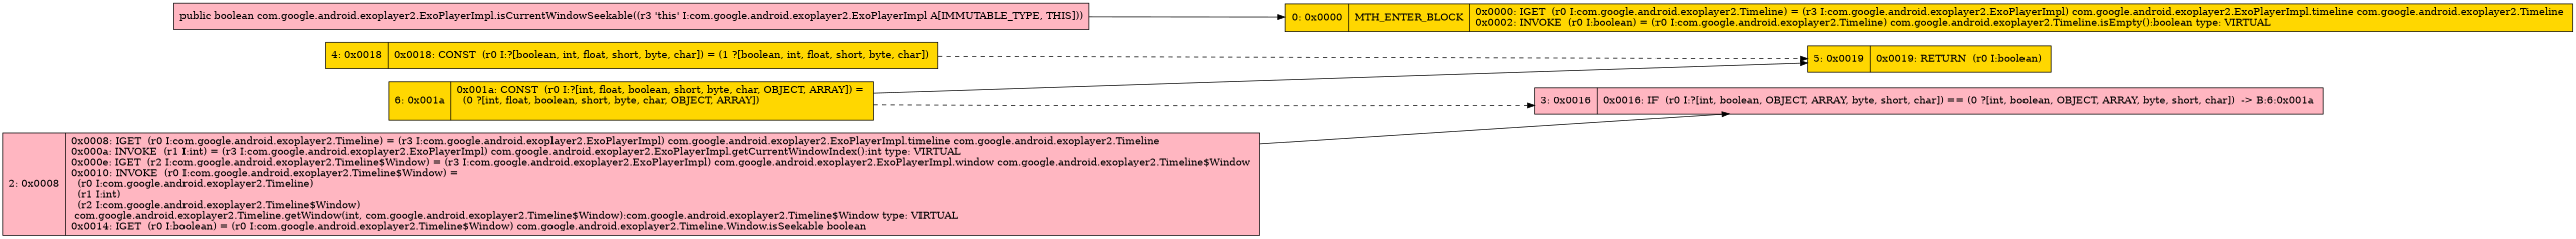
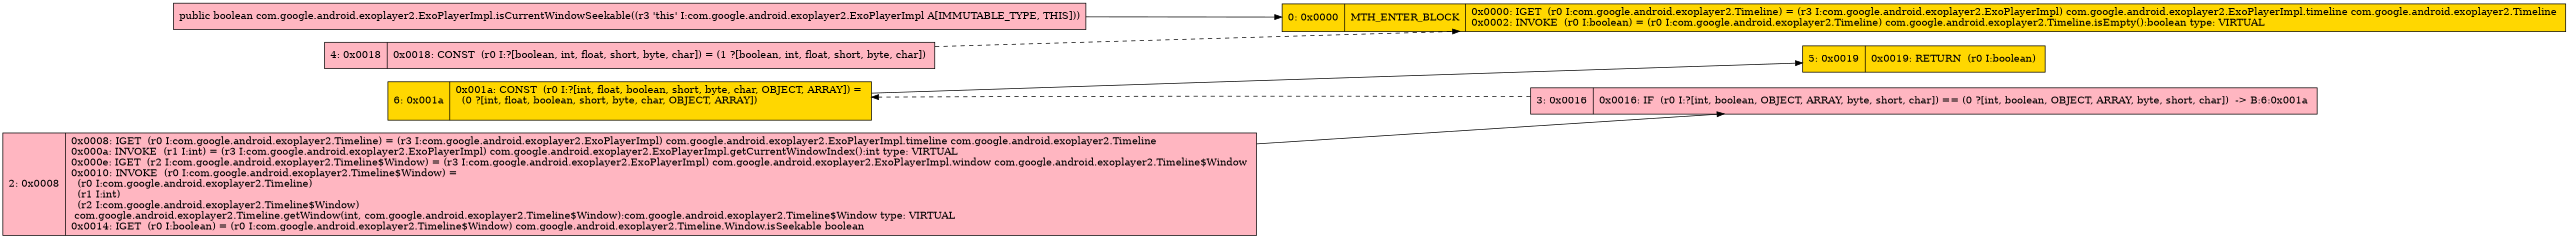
  digraph {
    rankdir=LR
    node [fillcolor=lightpink shape=record style=filled]
    edge [style=solid]
    n1 [fillcolor=gold label="{0\:\ 0x0000|MTH_ENTER_BLOCK\l|0x0000: IGET  (r0 I:com.google.android.exoplayer2.Timeline) = (r3 I:com.google.android.exoplayer2.ExoPlayerImpl) com.google.android.exoplayer2.ExoPlayerImpl.timeline com.google.android.exoplayer2.Timeline \l0x0002: INVOKE  (r0 I:boolean) = (r0 I:com.google.android.exoplayer2.Timeline) com.google.android.exoplayer2.Timeline.isEmpty():boolean type: VIRTUAL \l}"]
    n2 [label="{2\:\ 0x0008|0x0008: IGET  (r0 I:com.google.android.exoplayer2.Timeline) = (r3 I:com.google.android.exoplayer2.ExoPlayerImpl) com.google.android.exoplayer2.ExoPlayerImpl.timeline com.google.android.exoplayer2.Timeline \l0x000a: INVOKE  (r1 I:int) = (r3 I:com.google.android.exoplayer2.ExoPlayerImpl) com.google.android.exoplayer2.ExoPlayerImpl.getCurrentWindowIndex():int type: VIRTUAL \l0x000e: IGET  (r2 I:com.google.android.exoplayer2.Timeline$Window) = (r3 I:com.google.android.exoplayer2.ExoPlayerImpl) com.google.android.exoplayer2.ExoPlayerImpl.window com.google.android.exoplayer2.Timeline$Window \l0x0010: INVOKE  (r0 I:com.google.android.exoplayer2.Timeline$Window) = \l  (r0 I:com.google.android.exoplayer2.Timeline)\l  (r1 I:int)\l  (r2 I:com.google.android.exoplayer2.Timeline$Window)\l com.google.android.exoplayer2.Timeline.getWindow(int, com.google.android.exoplayer2.Timeline$Window):com.google.android.exoplayer2.Timeline$Window type: VIRTUAL \l0x0014: IGET  (r0 I:boolean) = (r0 I:com.google.android.exoplayer2.Timeline$Window) com.google.android.exoplayer2.Timeline.Window.isSeekable boolean \l}"]
    n3 [label="{3\:\ 0x0016|0x0016: IF  (r0 I:?[int, boolean, OBJECT, ARRAY, byte, short, char]) == (0 ?[int, boolean, OBJECT, ARRAY, byte, short, char])  \-\> B:6:0x001a \l}"]
    n4 [fillcolor=gold label="{6\:\ 0x001a|0x001a: CONST  (r0 I:?[int, float, boolean, short, byte, char, OBJECT, ARRAY]) = \l  (0 ?[int, float, boolean, short, byte, char, OBJECT, ARRAY])\l \l}"]
    n5 [fillcolor=gold label="{5\:\ 0x0019|0x0019: RETURN  (r0 I:boolean) \l}"]
-   n6 [fillcolor=gold label="{4\:\ 0x0018|0x0018: CONST  (r0 I:?[boolean, int, float, short, byte, char]) = (1 ?[boolean, int, float, short, byte, char]) \l}"]
+   n6 [label="{4\:\ 0x0018|0x0018: CONST  (r0 I:?[boolean, int, float, short, byte, char]) = (1 ?[boolean, int, float, short, byte, char]) \l}"]
    n7 [label="{public boolean com.google.android.exoplayer2.ExoPlayerImpl.isCurrentWindowSeekable((r3 'this' I:com.google.android.exoplayer2.ExoPlayerImpl A[IMMUTABLE_TYPE, THIS])) }"]
    n2 -> n3
-   n4 -> n3 [style=dashed]
+   n3 -> n4 [style=dashed]
    n4 -> n5
-   n6 -> n5 [style=dashed]
+   n6 -> n1 [style=dashed]
    n7 -> n1
  }
